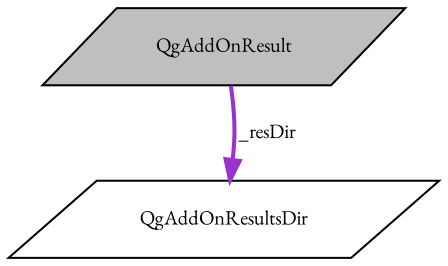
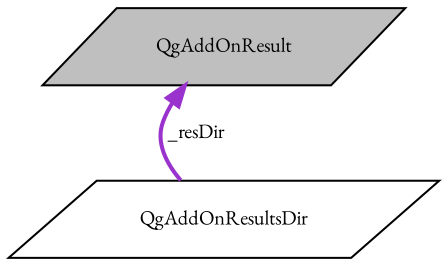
  digraph {
    fontname="EB Garamond"
    node [color=black fontname="EB Garamond" fontsize=10 shape=parallelogram style=filled]
    n1 [fillcolor=grey75 fontcolor=black height=0.2 label=QgAddOnResult width=0.4]
    n2 [fillcolor=white height=0.2 label=QgAddOnResultsDir width=0.4]
-   n2 -> n1 [color=darkorchid3 dir=back fontname="EB Garamond" fontsize=10 label=" _resDir" labelfontname=Helvetica labelfontsize=10 style=bold]
+   n1 -> n2 [color=darkorchid3 dir=back fontname="EB Garamond" fontsize=10 label=" _resDir" labelfontname=Helvetica labelfontsize=10 style=bold]
  }
